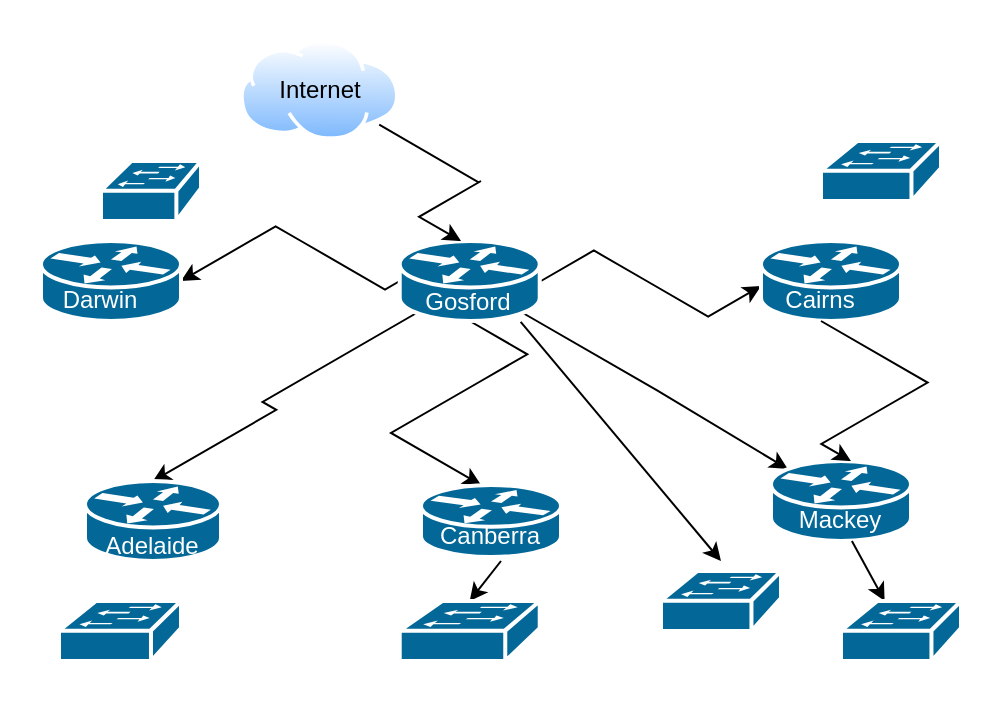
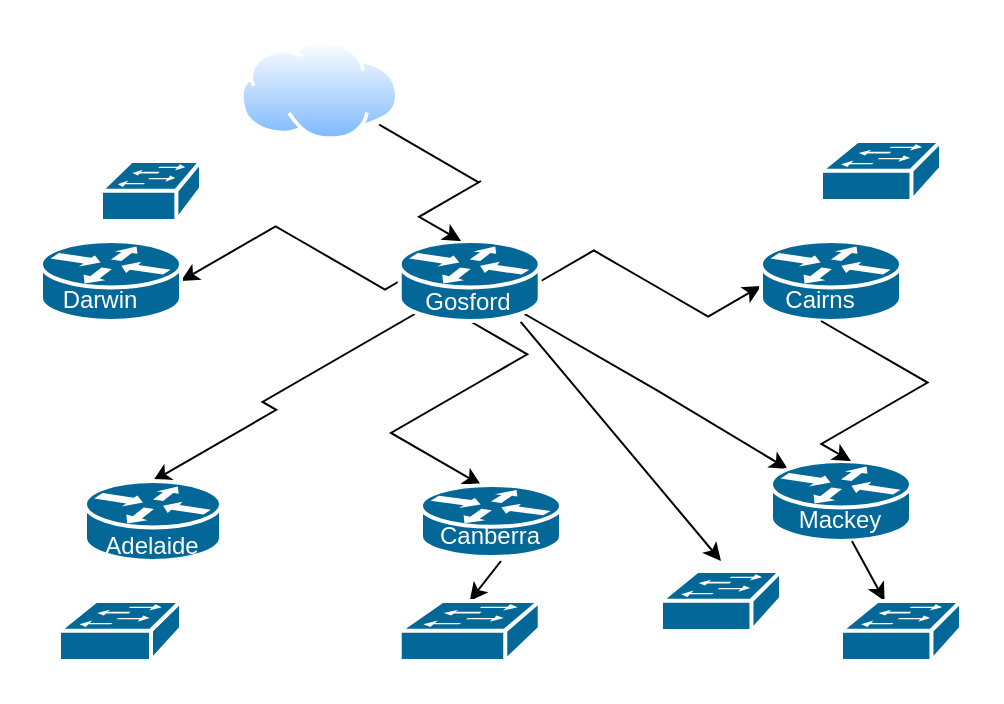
  <mxCell id="0" />
  <mxCell id="1" parent="0" />
  <mxCell id="2" style="edgeStyle=isometricEdgeStyle;rounded=0;orthogonalLoop=1;jettySize=auto;html=1;fontColor=#FFFFFF;elbow=vertical;entryX=0.429;entryY=0;entryDx=0;entryDy=0;entryPerimeter=0;exitX=0.5;exitY=1;exitDx=0;exitDy=0;exitPerimeter=0;" edge="1" parent="1" source="8" target="14"><mxGeometry relative="1" as="geometry"><mxPoint x="230" y="170" as="sourcePoint" /><Array as="points"><mxPoint x="240" y="190" /><mxPoint x="260" y="210" /></Array></mxGeometry></mxCell>
  <mxCell id="3" style="edgeStyle=isometricEdgeStyle;rounded=0;orthogonalLoop=1;jettySize=auto;html=1;fontColor=#FFFFFF;entryX=0;entryY=0.25;entryDx=0;entryDy=0;" edge="1" parent="1" target="19"><mxGeometry relative="1" as="geometry"><mxPoint x="270" y="140" as="sourcePoint" /></mxGeometry></mxCell>
  <mxCell id="4" style="edgeStyle=isometricEdgeStyle;rounded=0;orthogonalLoop=1;jettySize=auto;html=1;fontColor=#FFFFFF;elbow=vertical;entryX=0.12;entryY=0.1;entryDx=0;entryDy=0;entryPerimeter=0;exitX=0.88;exitY=0.9;exitDx=0;exitDy=0;exitPerimeter=0;" edge="1" parent="1" source="8" target="15"><mxGeometry relative="1" as="geometry" /></mxCell>
  <mxCell id="5" style="edgeStyle=isometricEdgeStyle;rounded=0;orthogonalLoop=1;jettySize=auto;html=1;entryX=0.5;entryY=0;entryDx=0;entryDy=0;entryPerimeter=0;fontColor=#FFFFFF;exitX=0.12;exitY=0.9;exitDx=0;exitDy=0;exitPerimeter=0;" edge="1" parent="1" source="8" target="13"><mxGeometry relative="1" as="geometry"><Array as="points"><mxPoint x="130" y="200" /></Array></mxGeometry></mxCell>
  <mxCell id="6" style="edgeStyle=none;rounded=0;orthogonalLoop=1;jettySize=auto;html=1;fontColor=#FFFFFF;elbow=vertical;exitX=0.864;exitY=1.011;exitDx=0;exitDy=0;exitPerimeter=0;" edge="1" parent="1" source="8"><mxGeometry relative="1" as="geometry"><mxPoint x="360" y="280" as="targetPoint" /></mxGeometry></mxCell>
  <mxCell id="7" style="edgeStyle=isometricEdgeStyle;rounded=0;orthogonalLoop=1;jettySize=auto;html=1;fontColor=#FFFFFF;exitX=0;exitY=0.5;exitDx=0;exitDy=0;exitPerimeter=0;entryX=1;entryY=0.5;entryDx=0;entryDy=0;entryPerimeter=0;" edge="1" parent="1" source="8" target="12"><mxGeometry relative="1" as="geometry"><Array as="points"><mxPoint x="150" y="120" /></Array></mxGeometry></mxCell>
  <mxCell id="8" value="" style="shape=mxgraph.cisco.routers.router;sketch=0;html=1;pointerEvents=1;dashed=0;fillColor=#036897;strokeColor=#ffffff;strokeWidth=2;verticalLabelPosition=bottom;verticalAlign=top;align=center;outlineConnect=0;" vertex="1" parent="1"><mxGeometry x="199.36" y="120" width="70" height="40" as="geometry" /></mxCell>
  <mxCell id="9" style="edgeStyle=isometricEdgeStyle;rounded=0;orthogonalLoop=1;jettySize=auto;html=1;elbow=vertical;entryX=0.438;entryY=0;entryDx=0;entryDy=0;entryPerimeter=0;" edge="1" parent="1" source="10" target="8"><mxGeometry relative="1" as="geometry"><mxPoint x="200" y="120" as="targetPoint" /><Array as="points"><mxPoint x="240" y="90" /></Array></mxGeometry></mxCell>
  <mxCell id="10" value="" style="aspect=fixed;perimeter=ellipsePerimeter;html=1;align=center;shadow=0;dashed=0;spacingTop=3;image;image=img/lib/active_directory/internet_cloud.svg;" vertex="1" parent="1"><mxGeometry x="120" width="79.36" height="50" as="geometry" y="20" /></mxCell>
  <mxCell id="11" value="" style="shape=mxgraph.cisco.routers.router;sketch=0;html=1;pointerEvents=1;dashed=0;fillColor=#036897;strokeColor=#ffffff;strokeWidth=2;verticalLabelPosition=bottom;verticalAlign=top;align=center;outlineConnect=0;" vertex="1" parent="1"><mxGeometry x="380" y="120" width="70" height="40" as="geometry" /></mxCell>
  <mxCell id="12" value="" style="shape=mxgraph.cisco.routers.router;sketch=0;html=1;pointerEvents=1;dashed=0;fillColor=#036897;strokeColor=#ffffff;strokeWidth=2;verticalLabelPosition=bottom;verticalAlign=top;align=center;outlineConnect=0;" vertex="1" parent="1"><mxGeometry x="20" y="120" width="70" height="40" as="geometry" /></mxCell>
  <mxCell id="13" value="" style="shape=mxgraph.cisco.routers.router;sketch=0;html=1;pointerEvents=1;dashed=0;fillColor=#036897;strokeColor=#ffffff;strokeWidth=2;verticalLabelPosition=bottom;verticalAlign=top;align=center;outlineConnect=0;" vertex="1" parent="1"><mxGeometry x="42" y="240" width="68" height="40" as="geometry" /></mxCell>
  <mxCell id="14" value="" style="shape=mxgraph.cisco.routers.router;sketch=0;html=1;pointerEvents=1;dashed=0;fillColor=#036897;strokeColor=#ffffff;strokeWidth=2;verticalLabelPosition=bottom;verticalAlign=top;align=center;outlineConnect=0;" vertex="1" parent="1"><mxGeometry x="210" y="242" width="70" height="36" as="geometry" /></mxCell>
  <mxCell id="15" value="" style="shape=mxgraph.cisco.routers.router;sketch=0;html=1;pointerEvents=1;dashed=0;fillColor=#036897;strokeColor=#ffffff;strokeWidth=2;verticalLabelPosition=bottom;verticalAlign=top;align=center;outlineConnect=0;" vertex="1" parent="1"><mxGeometry x="385" y="230" width="70" height="40" as="geometry" /></mxCell>
- <mxCell id="16" value="Internet" style="text;html=1;strokeColor=none;fillColor=none;align=center;verticalAlign=middle;whiteSpace=wrap;rounded=0;" vertex="1" parent="1"><mxGeometry x="129.68" y="30" width="60" height="30" as="geometry" /></mxCell>
  <mxCell id="17" value="Gosford" style="text;html=1;strokeColor=none;fillColor=none;align=center;verticalAlign=middle;whiteSpace=wrap;rounded=0;fontColor=#FFFFFF;" vertex="1" parent="1"><mxGeometry x="204.36" y="150" width="60" as="geometry" /></mxCell>
  <mxCell id="18" style="edgeStyle=isometricEdgeStyle;rounded=0;orthogonalLoop=1;jettySize=auto;html=1;fontColor=#FFFFFF;elbow=vertical;entryX=0.571;entryY=0;entryDx=0;entryDy=0;entryPerimeter=0;" edge="1" parent="1" target="15"><mxGeometry relative="1" as="geometry"><mxPoint x="440" y="230" as="targetPoint" /><mxPoint x="410" y="160" as="sourcePoint" /><Array as="points"><mxPoint x="430" y="210" /></Array></mxGeometry></mxCell>
  <mxCell id="19" value="Cairns" style="text;html=1;strokeColor=none;fillColor=none;align=center;verticalAlign=middle;whiteSpace=wrap;rounded=0;fontColor=#FFFFFF;" vertex="1" parent="1"><mxGeometry x="380" y="135" width="60" height="30" as="geometry" /></mxCell>
  <mxCell id="20" style="edgeStyle=none;rounded=0;orthogonalLoop=1;jettySize=auto;html=1;fontColor=#FFFFFF;" edge="1" parent="1" source="21" target="27"><mxGeometry relative="1" as="geometry" /></mxCell>
  <mxCell id="21" value="Mackey" style="text;html=1;strokeColor=none;fillColor=none;align=center;verticalAlign=middle;whiteSpace=wrap;rounded=0;fontColor=#FFFFFF;" vertex="1" parent="1"><mxGeometry x="390" y="250" width="60" height="20" as="geometry" /></mxCell>
  <mxCell id="22" style="edgeStyle=none;rounded=0;orthogonalLoop=1;jettySize=auto;html=1;entryX=0.5;entryY=0;entryDx=0;entryDy=0;entryPerimeter=0;fontColor=#FFFFFF;elbow=vertical;" edge="1" parent="1" target="28"><mxGeometry relative="1" as="geometry"><mxPoint x="250" y="280" as="sourcePoint" /></mxGeometry></mxCell>
  <mxCell id="23" value="Canberra" style="text;html=1;strokeColor=none;fillColor=none;align=center;verticalAlign=middle;whiteSpace=wrap;rounded=0;fontColor=#FFFFFF;" vertex="1" parent="1"><mxGeometry x="210" y="255" width="70" height="25" as="geometry" /></mxCell>
  <mxCell id="24" value="Adelaide" style="text;html=1;strokeColor=none;fillColor=none;align=center;verticalAlign=middle;whiteSpace=wrap;rounded=0;fontColor=#FFFFFF;" vertex="1" parent="1"><mxGeometry x="46" y="260" width="60" height="25" as="geometry" /></mxCell>
  <mxCell id="25" value="Darwin" style="text;html=1;strokeColor=none;fillColor=none;align=center;verticalAlign=middle;whiteSpace=wrap;rounded=0;fontColor=#FFFFFF;" vertex="1" parent="1"><mxGeometry x="20" y="135" width="60" height="30" as="geometry" /></mxCell>
  <mxCell id="26" value="" style="shape=mxgraph.cisco.switches.workgroup_switch;sketch=0;html=1;pointerEvents=1;dashed=0;fillColor=#036897;strokeColor=#ffffff;strokeWidth=2;verticalLabelPosition=bottom;verticalAlign=top;align=center;outlineConnect=0;fontColor=#FFFFFF;" vertex="1" parent="1"><mxGeometry x="410" y="70" width="60" height="30" as="geometry" /></mxCell>
  <mxCell id="27" value="" style="shape=mxgraph.cisco.switches.workgroup_switch;sketch=0;html=1;pointerEvents=1;dashed=0;fillColor=#036897;strokeColor=#ffffff;strokeWidth=2;verticalLabelPosition=bottom;verticalAlign=top;align=center;outlineConnect=0;fontColor=#FFFFFF;" vertex="1" parent="1"><mxGeometry x="420" y="300" width="60" height="30" as="geometry" /></mxCell>
  <mxCell id="28" value="" style="shape=mxgraph.cisco.switches.workgroup_switch;sketch=0;html=1;pointerEvents=1;dashed=0;fillColor=#036897;strokeColor=#ffffff;strokeWidth=2;verticalLabelPosition=bottom;verticalAlign=top;align=center;outlineConnect=0;fontColor=#FFFFFF;" vertex="1" parent="1"><mxGeometry x="199.36" y="300" width="70" height="30" as="geometry" /></mxCell>
  <mxCell id="29" value="" style="shape=mxgraph.cisco.switches.workgroup_switch;sketch=0;html=1;pointerEvents=1;dashed=0;fillColor=#036897;strokeColor=#ffffff;strokeWidth=2;verticalLabelPosition=bottom;verticalAlign=top;align=center;outlineConnect=0;fontColor=#FFFFFF;" vertex="1" parent="1"><mxGeometry x="330" y="285" width="60" height="30" as="geometry" /></mxCell>
  <mxCell id="30" value="" style="shape=mxgraph.cisco.switches.workgroup_switch;sketch=0;html=1;pointerEvents=1;dashed=0;fillColor=#036897;strokeColor=#ffffff;strokeWidth=2;verticalLabelPosition=bottom;verticalAlign=top;align=center;outlineConnect=0;fontColor=#FFFFFF;" vertex="1" parent="1"><mxGeometry x="29" y="300" width="61" height="30" as="geometry" /></mxCell>
  <mxCell id="31" value="" style="shape=mxgraph.cisco.switches.workgroup_switch;sketch=0;html=1;pointerEvents=1;dashed=0;fillColor=#036897;strokeColor=#ffffff;strokeWidth=2;verticalLabelPosition=bottom;verticalAlign=top;align=center;outlineConnect=0;fontColor=#FFFFFF;" vertex="1" parent="1"><mxGeometry x="50" y="80" width="50" height="30" as="geometry" /></mxCell>
